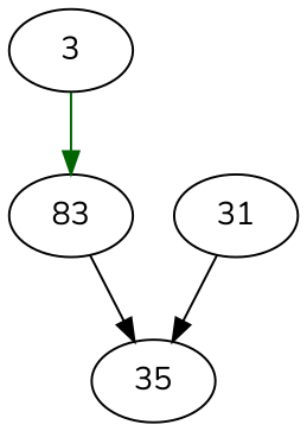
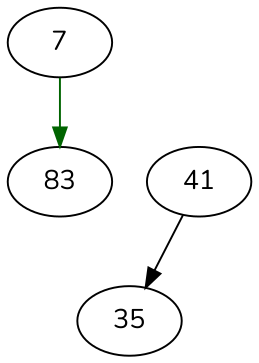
  strict digraph {
    fontname=Nunito
    node [fontname=Nunito]
    edge [fontname=Nunito]
-   3 [entry=true]
+   3 [entry=true label=7]
    n2 [label=83]
    35
-   31
+   31 [label=41]
    3 -> n2 [color=darkgreen cond=true]
-   n2 -> 35
    31 -> 35
  }
